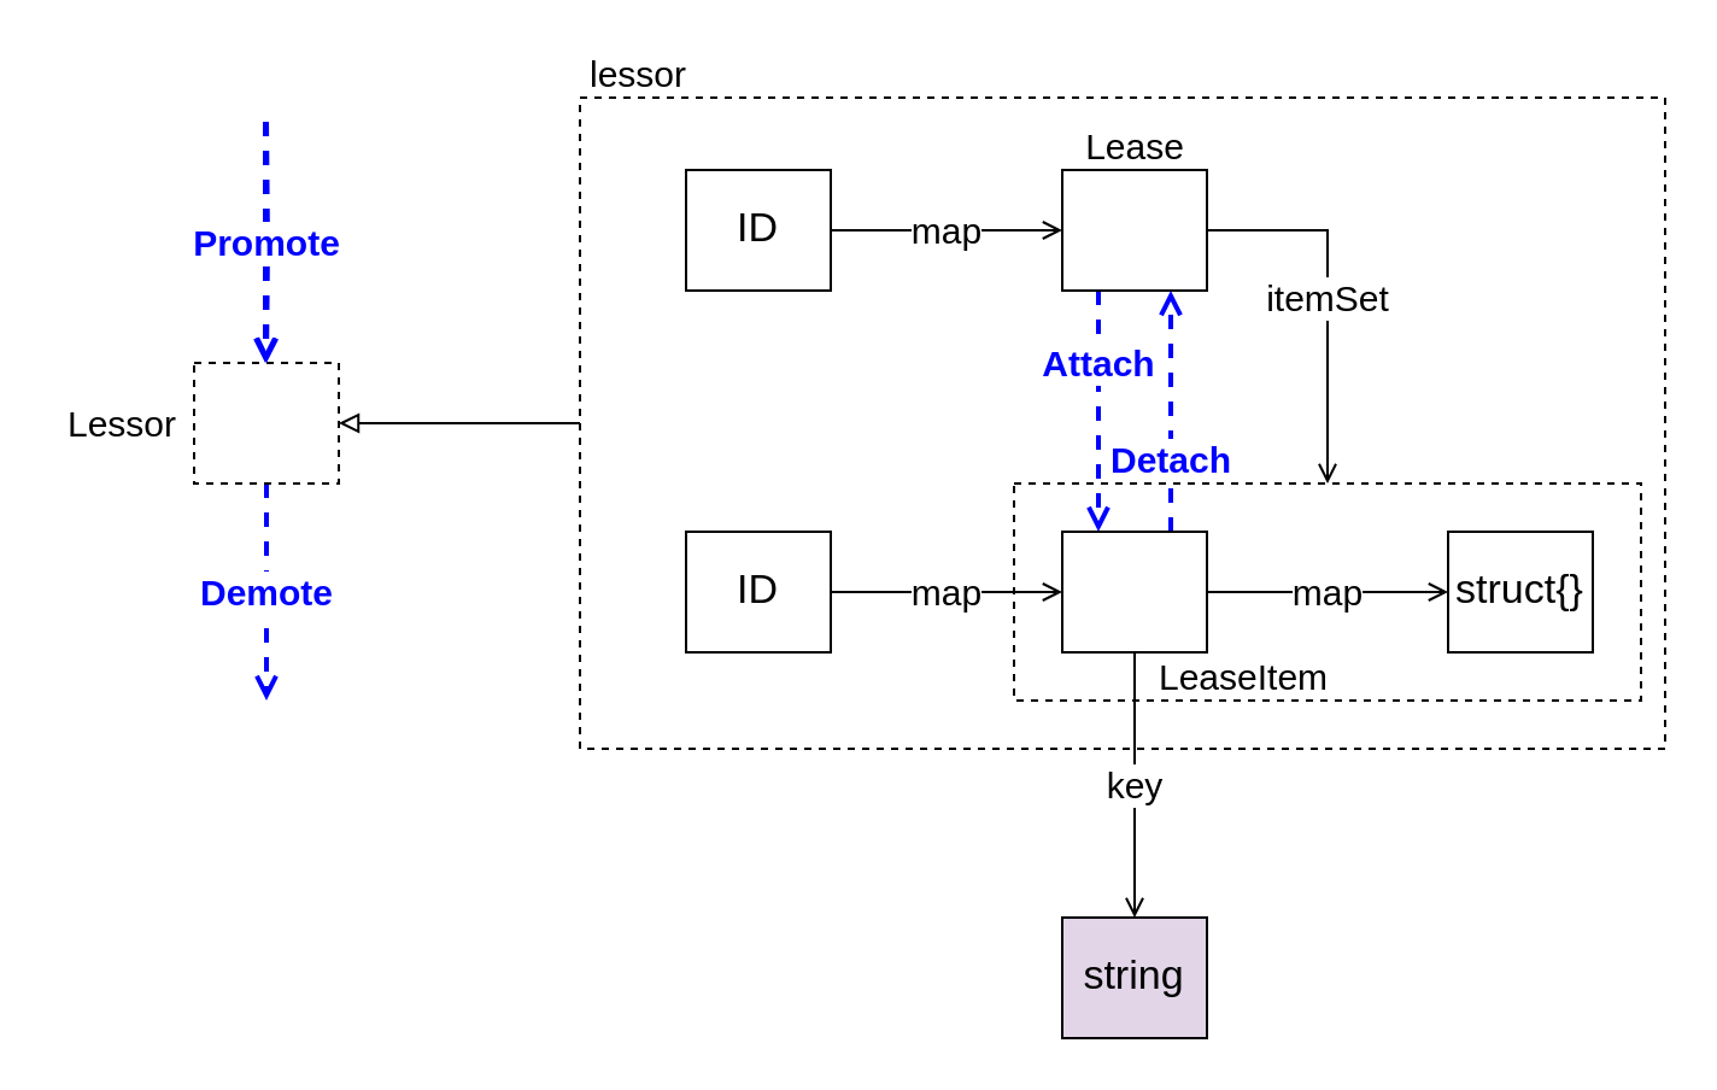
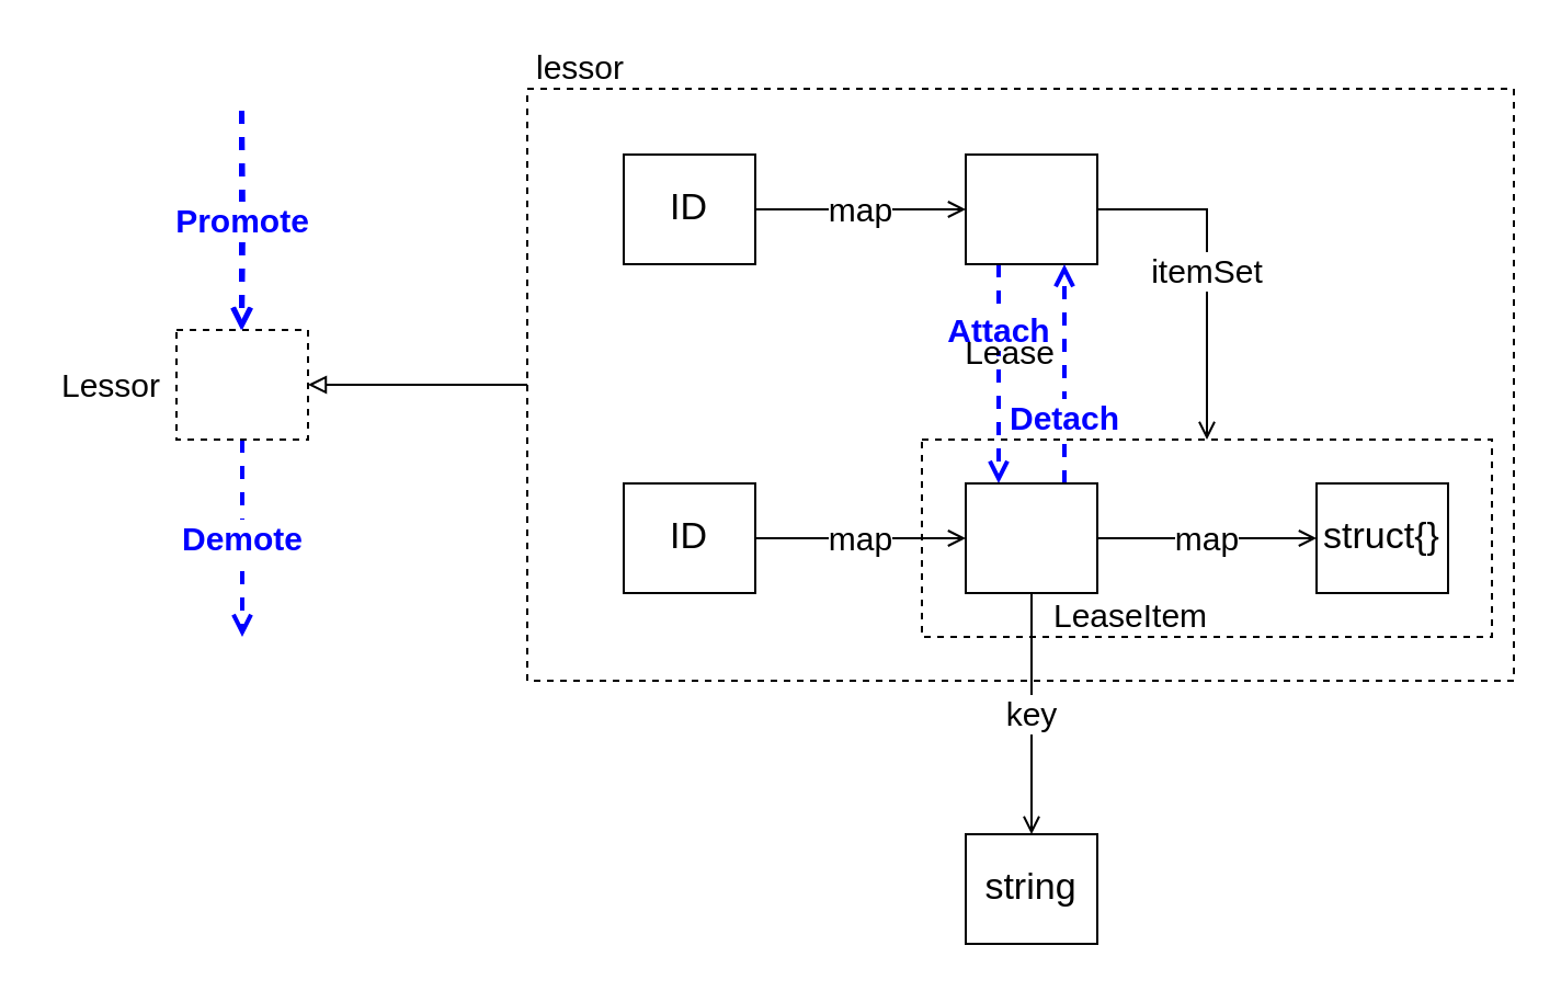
  <mxCell id="0" />
  <mxCell id="1" parent="0" />
  <mxCell id="2" value="" style="rounded=0;whiteSpace=wrap;html=1;strokeWidth=1;fontSize=16;dashed=1;fontColor=default;fillColor=none;" parent="1" vertex="1"><mxGeometry x="420" y="200" width="260" height="90" as="geometry" /></mxCell>
  <mxCell id="3" value="" style="rounded=0;whiteSpace=wrap;html=1;strokeWidth=1;fontSize=16;dashed=1;fontColor=default;fillColor=none;" parent="1" vertex="1"><mxGeometry x="240" y="40" width="450" height="270" as="geometry" /></mxCell>
  <mxCell id="4" value="Demote" style="edgeStyle=orthogonalEdgeStyle;rounded=0;orthogonalLoop=1;jettySize=auto;html=1;fontSize=15;fontColor=#0000FF;endArrow=open;endFill=0;strokeColor=#0000FF;strokeWidth=2;dashed=1;fontStyle=1" parent="1" source="5" edge="1"><mxGeometry relative="1" as="geometry"><mxPoint x="110" y="290" as="targetPoint" /></mxGeometry></mxCell>
  <mxCell id="5" value="" style="rounded=0;whiteSpace=wrap;html=1;fontSize=17;dashed=1;" parent="1" vertex="1"><mxGeometry x="80" y="150" width="60" height="50" as="geometry" /></mxCell>
  <mxCell id="6" value="Lessor" style="text;html=1;align=center;verticalAlign=middle;resizable=0;points=[];autosize=1;strokeColor=none;fillColor=none;fontSize=15;" parent="1" vertex="1"><mxGeometry x="20" y="165" width="60" height="20" as="geometry" /></mxCell>
  <mxCell id="7" value="Attach" style="edgeStyle=orthogonalEdgeStyle;rounded=0;orthogonalLoop=1;jettySize=auto;html=1;exitX=0.25;exitY=1;exitDx=0;exitDy=0;entryX=0.25;entryY=0;entryDx=0;entryDy=0;fontSize=15;endArrow=open;endFill=0;dashed=1;strokeWidth=2;strokeColor=#0000FF;fontColor=#0000FF;fontStyle=1" parent="1" source="9" target="15" edge="1"><mxGeometry x="-0.4" relative="1" as="geometry"><mxPoint as="offset" /></mxGeometry></mxCell>
  <mxCell id="8" value="itemSet" style="edgeStyle=orthogonalEdgeStyle;rounded=0;orthogonalLoop=1;jettySize=auto;html=1;exitX=1;exitY=0.5;exitDx=0;exitDy=0;entryX=0.5;entryY=0;entryDx=0;entryDy=0;fontSize=15;fontColor=default;endArrow=open;endFill=0;strokeColor=default;strokeWidth=1;" parent="1" source="9" target="2" edge="1"><mxGeometry relative="1" as="geometry" /></mxCell>
  <mxCell id="9" value="" style="rounded=0;whiteSpace=wrap;html=1;fontSize=17;" parent="1" vertex="1"><mxGeometry x="440" y="70" width="60" height="50" as="geometry" /></mxCell>
  <mxCell id="10" value="map" style="edgeStyle=orthogonalEdgeStyle;rounded=0;orthogonalLoop=1;jettySize=auto;html=1;fontSize=15;fontColor=default;endArrow=open;endFill=0;strokeColor=default;strokeWidth=1;" parent="1" source="11" target="9" edge="1"><mxGeometry relative="1" as="geometry" /></mxCell>
  <mxCell id="11" value="ID" style="rounded=0;whiteSpace=wrap;html=1;fontSize=17;" parent="1" vertex="1"><mxGeometry x="284" y="70" width="60" height="50" as="geometry" /></mxCell>
- <mxCell id="12" value="Lease" style="text;html=1;align=center;verticalAlign=middle;resizable=0;points=[];autosize=1;strokeColor=none;fillColor=none;fontSize=15;" parent="1" vertex="1"><mxGeometry x="440" y="50" width="60" height="20" as="geometry" /></mxCell>
+ <mxCell id="12" value="Lease" style="text;html=1;align=center;verticalAlign=middle;resizable=0;points=[];autosize=1;strokeColor=none;fillColor=none;fontSize=15;" parent="1" vertex="1"><mxGeometry x="430" y="150" width="60" height="20" as="geometry" /></mxCell>
  <mxCell id="13" value="Detach" style="edgeStyle=orthogonalEdgeStyle;rounded=0;orthogonalLoop=1;jettySize=auto;html=1;exitX=0.75;exitY=0;exitDx=0;exitDy=0;entryX=0.75;entryY=1;entryDx=0;entryDy=0;fontSize=15;endArrow=open;endFill=0;dashed=1;strokeWidth=2;strokeColor=#0000FF;fontColor=#0000FF;fontStyle=1" parent="1" source="15" target="9" edge="1"><mxGeometry x="-0.4" relative="1" as="geometry"><mxPoint as="offset" /></mxGeometry></mxCell>
  <mxCell id="14" value="key" style="edgeStyle=orthogonalEdgeStyle;rounded=0;orthogonalLoop=1;jettySize=auto;html=1;exitX=0.5;exitY=1;exitDx=0;exitDy=0;entryX=0.5;entryY=0;entryDx=0;entryDy=0;fontSize=15;fontColor=default;endArrow=open;endFill=0;strokeColor=default;strokeWidth=1;" parent="1" source="15" target="17" edge="1"><mxGeometry relative="1" as="geometry" /></mxCell>
  <mxCell id="15" value="" style="rounded=0;whiteSpace=wrap;html=1;fontSize=17;" parent="1" vertex="1"><mxGeometry x="440" y="220" width="60" height="50" as="geometry" /></mxCell>
  <mxCell id="16" value="LeaseItem" style="text;html=1;align=center;verticalAlign=middle;resizable=0;points=[];autosize=1;strokeColor=none;fillColor=none;fontSize=15;fontColor=default;" parent="1" vertex="1"><mxGeometry x="470" y="270" width="90" height="20" as="geometry" /></mxCell>
- <mxCell id="17" value="string" style="rounded=0;whiteSpace=wrap;html=1;fontSize=17;fillColor=#e1d5e7;" parent="1" vertex="1"><mxGeometry x="440" y="380" width="60" height="50" as="geometry" /></mxCell>
+ <mxCell id="17" value="string" style="rounded=0;whiteSpace=wrap;html=1;fontSize=17;" parent="1" vertex="1"><mxGeometry x="440" y="380" width="60" height="50" as="geometry" /></mxCell>
  <mxCell id="18" value="map" style="edgeStyle=orthogonalEdgeStyle;rounded=0;orthogonalLoop=1;jettySize=auto;html=1;fontSize=15;fontColor=default;endArrow=open;endFill=0;strokeColor=default;strokeWidth=1;" parent="1" source="19" target="15" edge="1"><mxGeometry relative="1" as="geometry" /></mxCell>
  <mxCell id="19" value="ID" style="rounded=0;whiteSpace=wrap;html=1;fontSize=17;" parent="1" vertex="1"><mxGeometry x="284" y="220" width="60" height="50" as="geometry" /></mxCell>
  <mxCell id="20" value="Promote" style="edgeStyle=orthogonalEdgeStyle;rounded=0;orthogonalLoop=1;jettySize=auto;html=1;fontSize=15;fontColor=#0000FF;endArrow=open;endFill=0;strokeColor=#0000FF;strokeWidth=2;dashed=1;" parent="1" target="5" edge="1"><mxGeometry relative="1" as="geometry"><mxPoint x="110" y="50" as="sourcePoint" /></mxGeometry></mxCell>
  <mxCell id="21" value="Promote" style="edgeStyle=orthogonalEdgeStyle;rounded=0;orthogonalLoop=1;jettySize=auto;html=1;fontSize=15;fontColor=#0000FF;endArrow=open;endFill=0;strokeColor=#0000FF;strokeWidth=2;dashed=1;fontStyle=1" parent="1" edge="1"><mxGeometry relative="1" as="geometry"><mxPoint x="109.5" y="50" as="sourcePoint" /><mxPoint x="109.5" y="150" as="targetPoint" /></mxGeometry></mxCell>
  <mxCell id="22" style="edgeStyle=orthogonalEdgeStyle;rounded=0;orthogonalLoop=1;jettySize=auto;html=1;exitX=0;exitY=0.5;exitDx=0;exitDy=0;entryX=1;entryY=0.5;entryDx=0;entryDy=0;fontSize=15;fontColor=default;endArrow=block;endFill=0;strokeColor=default;strokeWidth=1;" parent="1" source="3" target="5" edge="1"><mxGeometry relative="1" as="geometry"><mxPoint x="234" y="175" as="sourcePoint" /></mxGeometry></mxCell>
  <mxCell id="23" value="lessor" style="text;html=1;align=center;verticalAlign=middle;resizable=0;points=[];autosize=1;strokeColor=none;fillColor=none;fontSize=15;fontColor=default;fontStyle=0;" parent="1" vertex="1"><mxGeometry x="234" y="20" width="60" height="20" as="geometry" /></mxCell>
  <mxCell id="24" value="map" style="edgeStyle=orthogonalEdgeStyle;rounded=0;orthogonalLoop=1;jettySize=auto;html=1;fontSize=15;fontColor=default;endArrow=open;endFill=0;strokeColor=default;strokeWidth=1;exitX=1;exitY=0.5;exitDx=0;exitDy=0;" parent="1" source="15" target="25" edge="1"><mxGeometry relative="1" as="geometry" /></mxCell>
  <mxCell id="25" value="struct{}" style="rounded=0;whiteSpace=wrap;html=1;fontSize=17;" parent="1" vertex="1"><mxGeometry x="600" y="220" width="60" height="50" as="geometry" /></mxCell>
